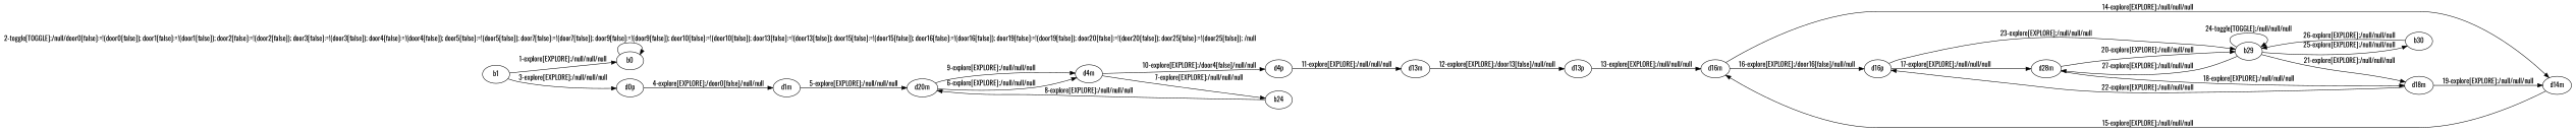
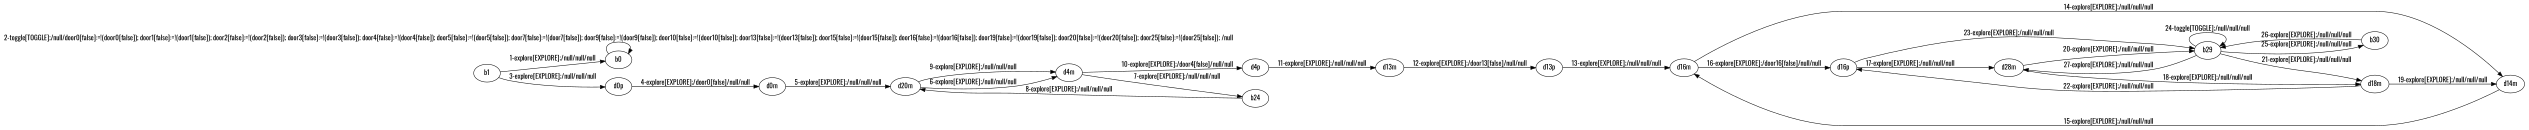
  digraph {
    fontname=Oswald
    rankdir=LR
    node [fontname=Oswald]
    edge [fontname=Oswald]
    b1
    b0
    d0p
-   d0m [label=d1m]
+   d0m
    d20m
    d4m
    b24
    d4p
    d13m
    d13p
    d16m
    d14m
    d16p
    d28m
    b29
    d18m
    b30
    b1 -> b0 [label="1-explore[EXPLORE];/null/null/null"]
    b1 -> d0p [label="3-explore[EXPLORE];/null/null/null"]
    b0 -> b0 [label="2-toggle[TOGGLE];/null/door0[false]:=!(door0[false]); door1[false]:=!(door1[false]); door2[false]:=!(door2[false]); door3[false]:=!(door3[false]); door4[false]:=!(door4[false]); door5[false]:=!(door5[false]); door7[false]:=!(door7[false]); door9[false]:=!(door9[false]); door10[false]:=!(door10[false]); door13[false]:=!(door13[false]); door15[false]:=!(door15[false]); door16[false]:=!(door16[false]); door19[false]:=!(door19[false]); door20[false]:=!(door20[false]); door25[false]:=!(door25[false]); /null"]
    d0p -> d0m [label="4-explore[EXPLORE];/door0[false]/null/null"]
    d0m -> d20m [label="5-explore[EXPLORE];/null/null/null"]
    d20m -> d4m [label="6-explore[EXPLORE];/null/null/null"]
    d20m -> d4m [label="9-explore[EXPLORE];/null/null/null"]
    d4m -> b24 [label="7-explore[EXPLORE];/null/null/null"]
    d4m -> d4p [label="10-explore[EXPLORE];/door4[false]/null/null"]
    b24 -> d20m [label="8-explore[EXPLORE];/null/null/null"]
    d4p -> d13m [label="11-explore[EXPLORE];/null/null/null"]
    d13m -> d13p [label="12-explore[EXPLORE];/door13[false]/null/null"]
    d13p -> d16m [label="13-explore[EXPLORE];/null/null/null"]
    d16m -> d14m [label="14-explore[EXPLORE];/null/null/null"]
    d16m -> d16p [label="16-explore[EXPLORE];/door16[false]/null/null"]
    d14m -> d16m [label="15-explore[EXPLORE];/null/null/null"]
    d16p -> d28m [label="17-explore[EXPLORE];/null/null/null"]
    d16p -> b29 [label="23-explore[EXPLORE];/null/null/null"]
    d28m -> b29 [label="20-explore[EXPLORE];/null/null/null"]
    d28m -> d18m [label="18-explore[EXPLORE];/null/null/null"]
    b29 -> d28m [label="27-explore[EXPLORE];/null/null/null"]
    b29 -> b29 [label="24-toggle[TOGGLE];/null/null/null"]
    b29 -> d18m [label="21-explore[EXPLORE];/null/null/null"]
    b29 -> b30 [label="25-explore[EXPLORE];/null/null/null"]
    d18m -> d14m [label="19-explore[EXPLORE];/null/null/null"]
    d18m -> d16p [label="22-explore[EXPLORE];/null/null/null"]
    b30 -> b29 [label="26-explore[EXPLORE];/null/null/null"]
  }
